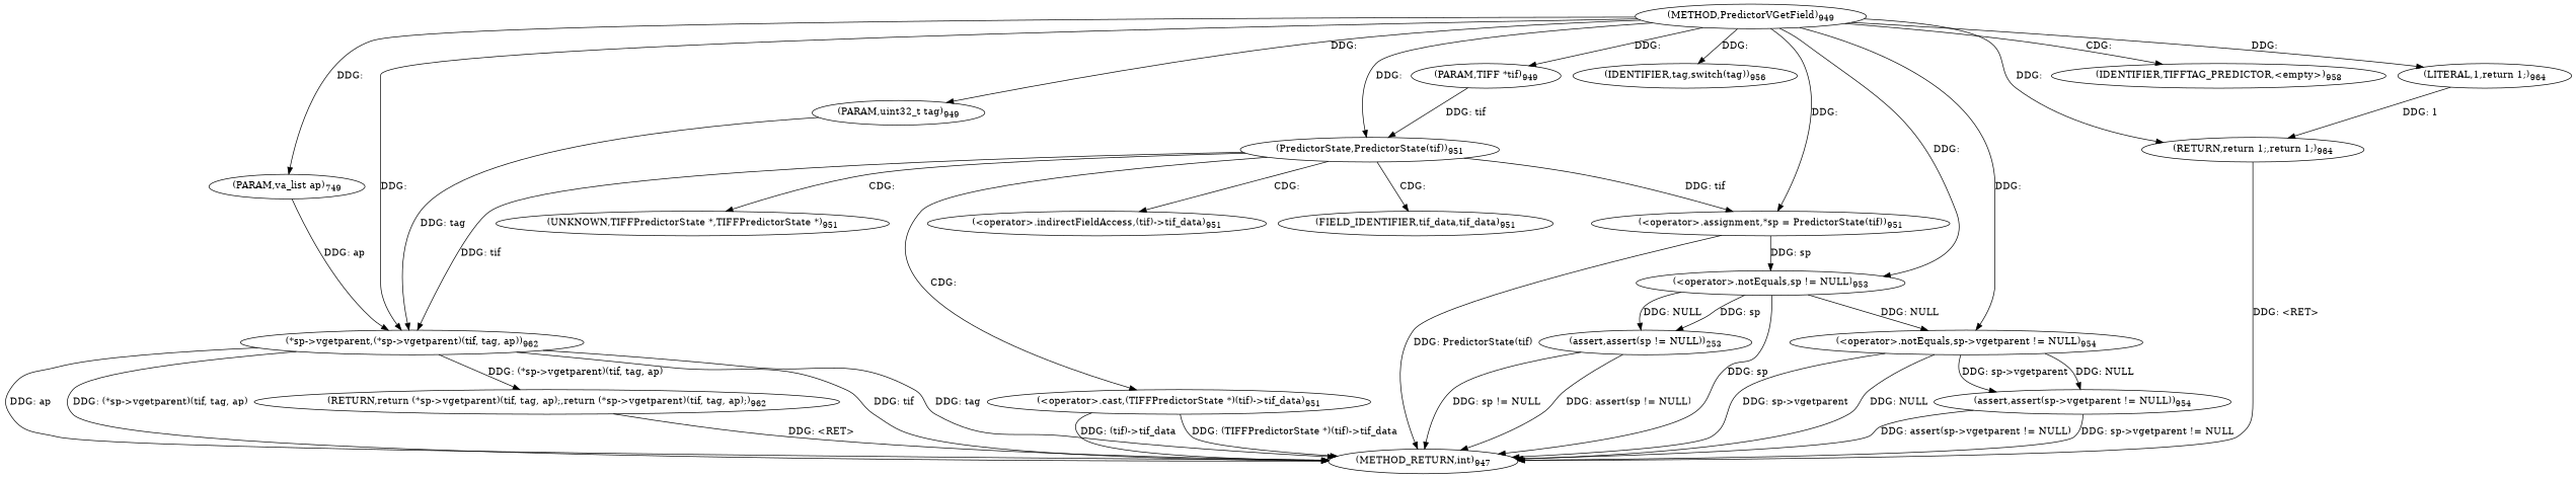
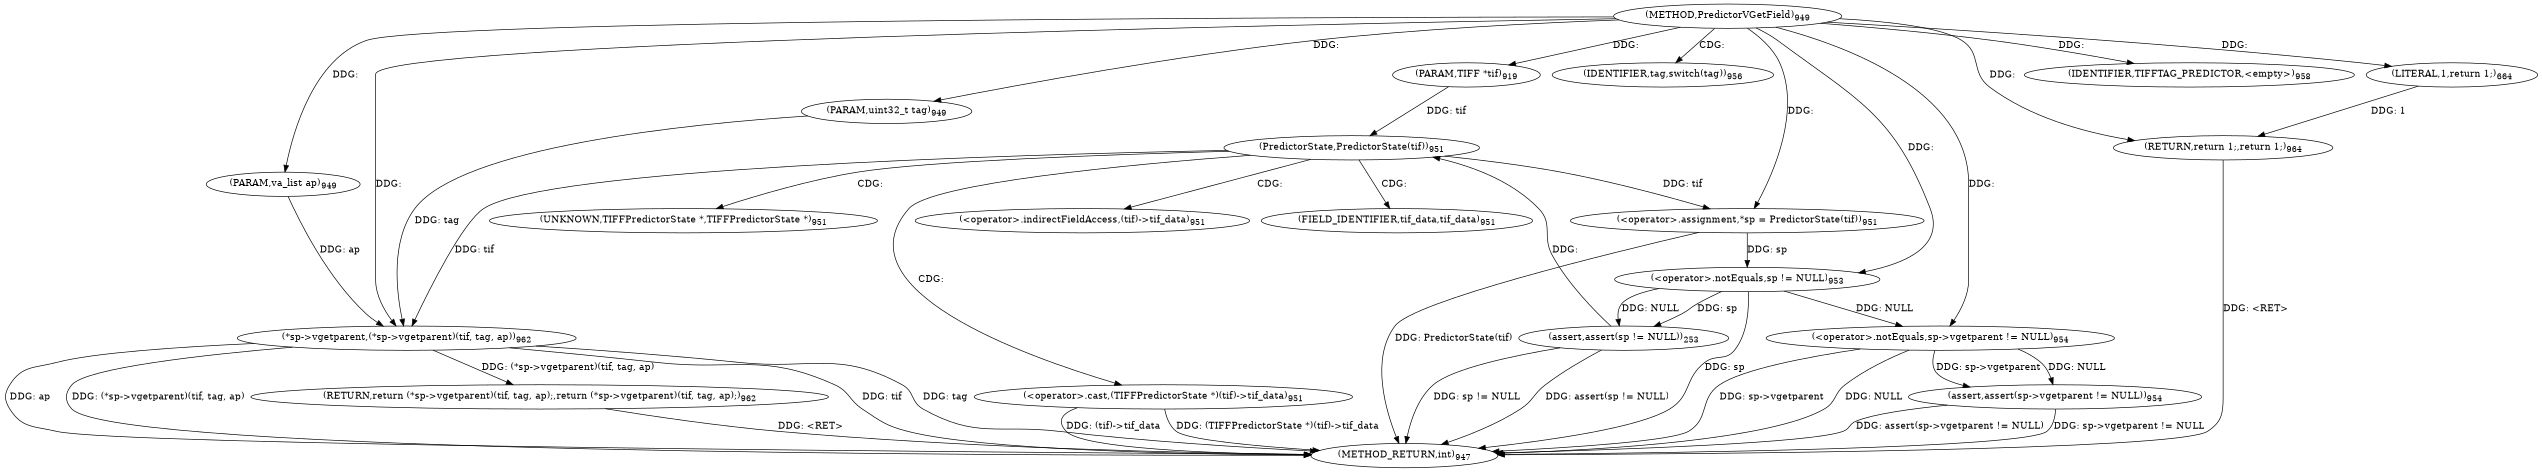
  digraph {
    n1 [label=<(METHOD,PredictorVGetField)<SUB>949</SUB>>]
-   n2 [label=<(PARAM,TIFF *tif)<SUB>949</SUB>>]
+   n2 [label=<(PARAM,TIFF *tif)<SUB>919</SUB>>]
    n3 [label=<(PARAM,uint32_t tag)<SUB>949</SUB>>]
-   n4 [label=<(PARAM,va_list ap)<SUB>749</SUB>>]
+   n4 [label=<(PARAM,va_list ap)<SUB>949</SUB>>]
    n5 [label=<(&lt;operator&gt;.assignment,*sp = PredictorState(tif))<SUB>951</SUB>>]
    n6 [label=<(RETURN,return 1;,return 1;)<SUB>964</SUB>>]
    n7 [label=<(IDENTIFIER,tag,switch(tag))<SUB>956</SUB>>]
-   n8 [label=<(LITERAL,1,return 1;)<SUB>964</SUB>>]
+   n8 [label=<(LITERAL,1,return 1;)<SUB>664</SUB>>]
    n9 [label=<(PredictorState,PredictorState(tif))<SUB>951</SUB>>]
    n10 [label=<(&lt;operator&gt;.notEquals,sp != NULL)<SUB>953</SUB>>]
    n11 [label=<(&lt;operator&gt;.notEquals,sp-&gt;vgetparent != NULL)<SUB>954</SUB>>]
    n12 [label=<(IDENTIFIER,TIFFTAG_PREDICTOR,&lt;empty&gt;)<SUB>958</SUB>>]
    n13 [label=<(*sp-&gt;vgetparent,(*sp-&gt;vgetparent)(tif, tag, ap))<SUB>962</SUB>>]
    n14 [label=<(METHOD_RETURN,int)<SUB>947</SUB>>]
    n15 [label=<(&lt;operator&gt;.cast,(TIFFPredictorState *)(tif)-&gt;tif_data)<SUB>951</SUB>>]
    n16 [label=<(UNKNOWN,TIFFPredictorState *,TIFFPredictorState *)<SUB>951</SUB>>]
    n17 [label=<(&lt;operator&gt;.indirectFieldAccess,(tif)-&gt;tif_data)<SUB>951</SUB>>]
    n18 [label=<(FIELD_IDENTIFIER,tif_data,tif_data)<SUB>951</SUB>>]
    n19 [label=<(assert,assert(sp != NULL))<SUB>253</SUB>>]
    n20 [label=<(assert,assert(sp-&gt;vgetparent != NULL))<SUB>954</SUB>>]
    n21 [label=<(RETURN,return (*sp-&gt;vgetparent)(tif, tag, ap);,return (*sp-&gt;vgetparent)(tif, tag, ap);)<SUB>962</SUB>>]
    n1 -> n2 [label="DDG: "]
    n1 -> n3 [label="DDG: "]
    n1 -> n4 [label="DDG: "]
    n1 -> n5 [label="DDG: "]
    n1 -> n6 [label="DDG: "]
-   n1 -> n7 [label="DDG: "]
+   n1 -> n7 [label="CDG: "]
    n1 -> n8 [label="DDG: "]
-   n1 -> n9 [label="DDG: "]
+   n19 -> n9 [label="DDG: "]
    n1 -> n10 [label="DDG: "]
    n1 -> n11 [label="DDG: "]
-   n1 -> n12 [label="CDG: "]
+   n1 -> n12 [label="DDG: "]
    n1 -> n13 [label="DDG: "]
    n2 -> n9 [label="DDG: tif"]
    n3 -> n13 [label="DDG: tag"]
    n4 -> n13 [label="DDG: ap"]
    n5 -> n10 [label="DDG: sp"]
    n5 -> n14 [label="DDG: PredictorState(tif)"]
    n6 -> n14 [label="DDG: &lt;RET&gt;"]
    n8 -> n6 [label="DDG: 1"]
    n9 -> n5 [label="DDG: tif"]
    n9 -> n13 [label="DDG: tif"]
    n9 -> n15 [label="CDG: "]
    n9 -> n16 [label="CDG: "]
    n9 -> n17 [label="CDG: "]
    n9 -> n18 [label="CDG: "]
    n10 -> n11 [label="DDG: NULL"]
    n10 -> n14 [label="DDG: sp"]
    n10 -> n19 [label="DDG: sp"]
    n10 -> n19 [label="DDG: NULL"]
    n11 -> n14 [label="DDG: sp-&gt;vgetparent"]
    n11 -> n14 [label="DDG: NULL"]
    n11 -> n20 [label="DDG: sp-&gt;vgetparent"]
    n11 -> n20 [label="DDG: NULL"]
    n13 -> n14 [label="DDG: tif"]
    n13 -> n14 [label="DDG: tag"]
    n13 -> n14 [label="DDG: ap"]
    n13 -> n14 [label="DDG: (*sp-&gt;vgetparent)(tif, tag, ap)"]
    n13 -> n21 [label="DDG: (*sp-&gt;vgetparent)(tif, tag, ap)"]
    n15 -> n14 [label="DDG: (tif)-&gt;tif_data"]
    n15 -> n14 [label="DDG: (TIFFPredictorState *)(tif)-&gt;tif_data"]
    n19 -> n14 [label="DDG: sp != NULL"]
    n19 -> n14 [label="DDG: assert(sp != NULL)"]
    n20 -> n14 [label="DDG: sp-&gt;vgetparent != NULL"]
    n20 -> n14 [label="DDG: assert(sp-&gt;vgetparent != NULL)"]
    n21 -> n14 [label="DDG: &lt;RET&gt;"]
  }
